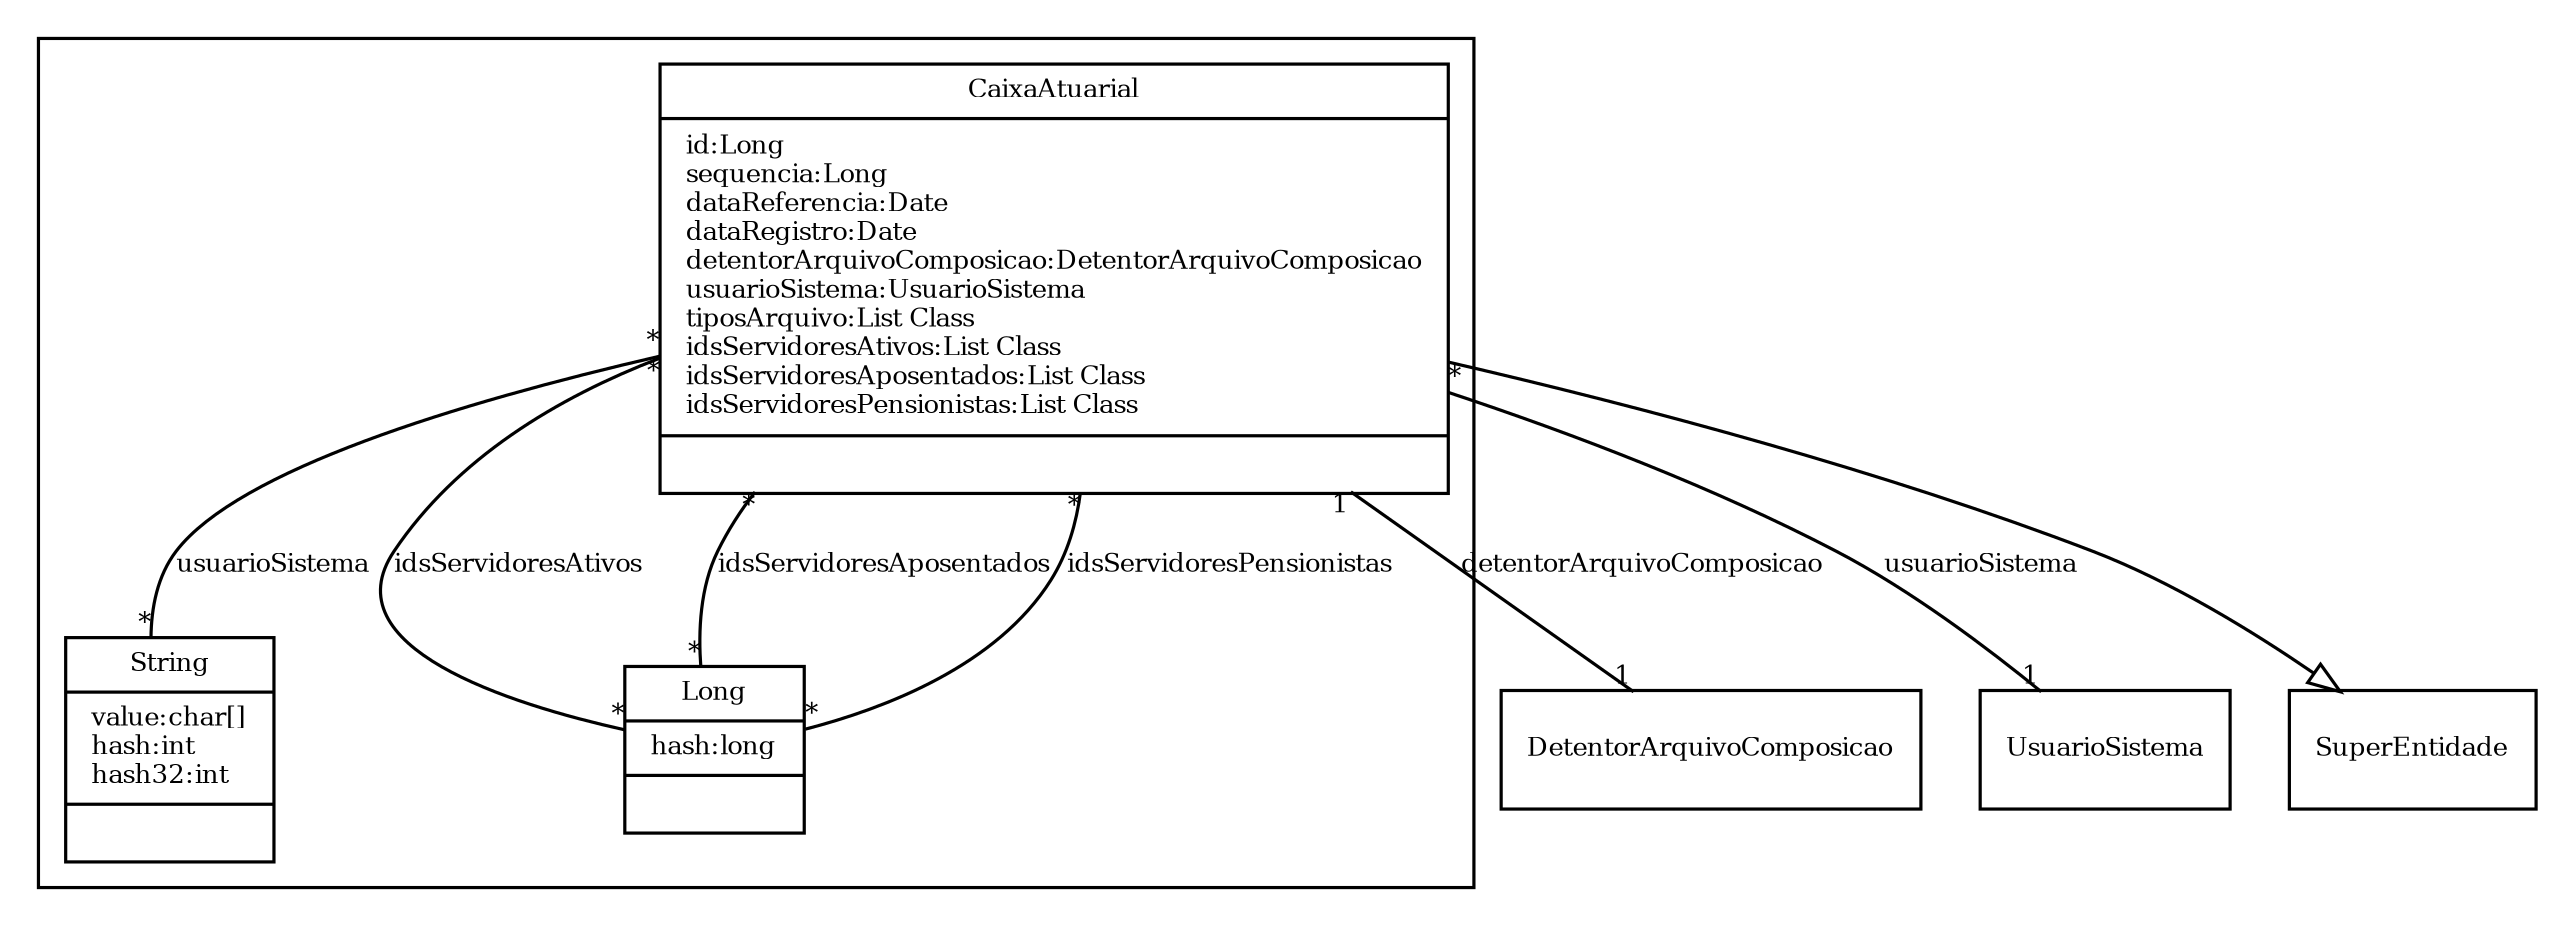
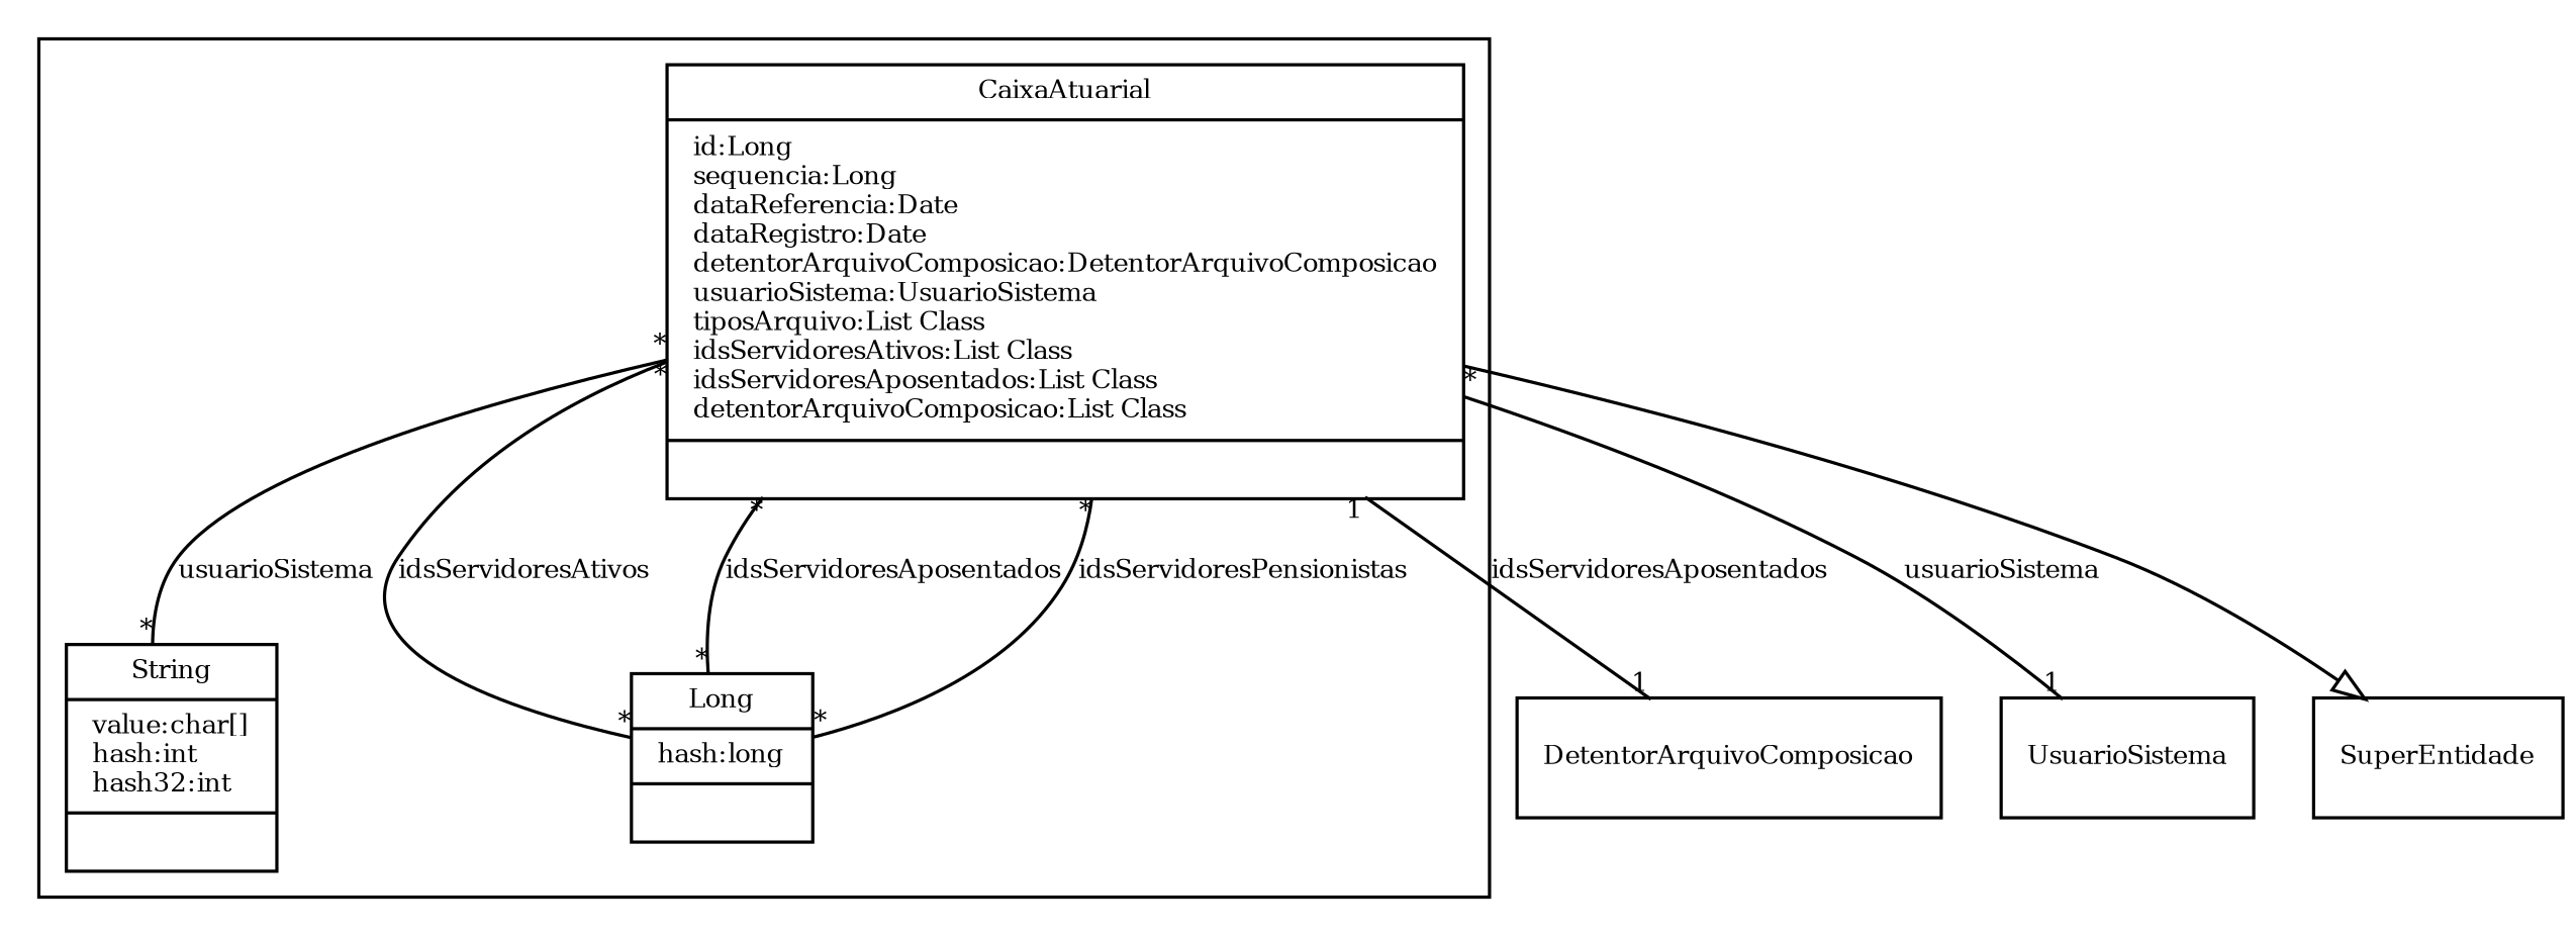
  digraph {
    fontname="Times-Roman"
    fontsize=8
    node [fontname="Times-Roman" fontsize=8 shape=record]
    edge [arrowhead=none fontname="Times-Roman" fontsize=8 headlabel="*" taillabel="*"]
-   n1 [label="{CaixaAtuarial|id:Long\lsequencia:Long\ldataReferencia:Date\ldataRegistro:Date\ldetentorArquivoComposicao:DetentorArquivoComposicao\lusuarioSistema:UsuarioSistema\ltiposArquivo:List Class\lidsServidoresAtivos:List Class\lidsServidoresAposentados:List Class\lidsServidoresPensionistas:List Class\l|\l}"]
+   n1 [label="{CaixaAtuarial|id:Long\lsequencia:Long\ldataReferencia:Date\ldataRegistro:Date\ldetentorArquivoComposicao:DetentorArquivoComposicao\lusuarioSistema:UsuarioSistema\ltiposArquivo:List Class\lidsServidoresAtivos:List Class\lidsServidoresAposentados:List Class\ldetentorArquivoComposicao:List Class\l|\l}"]
    n2 [label="{String|value:char[]\lhash:int\lhash32:int\l|\l}"]
    n3 [label="{Long|hash:long\l|\l}"]
    DetentorArquivoComposicao
    UsuarioSistema
    SuperEntidade
    subgraph cluster_1 {
      n1
      n2
      n3
    }
    n1 -> n2 [label=usuarioSistema]
    n1 -> n3 [label=idsServidoresAtivos]
    n1 -> n3 [label=idsServidoresAposentados]
    n1 -> n3 [label=idsServidoresPensionistas]
-   n1 -> DetentorArquivoComposicao [headlabel=1 label=detentorArquivoComposicao taillabel=1]
+   n1 -> DetentorArquivoComposicao [headlabel=1 label=idsServidoresAposentados taillabel=1]
    n1 -> UsuarioSistema [headlabel=1 label=usuarioSistema]
    n1 -> SuperEntidade [arrowhead=empty headlabel="" taillabel=""]
  }
